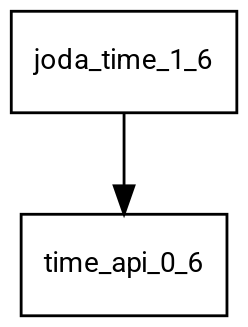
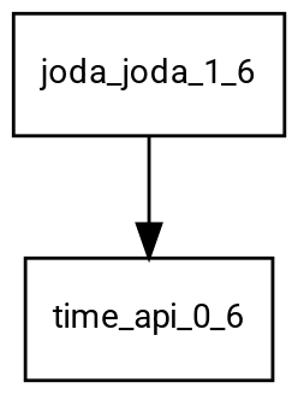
  digraph {
    fontname=Roboto
    node [fontsize=10.0 shape=box fontname=Roboto]
-   joda_time_1_6
+   joda_time_1_6 [label=joda_joda_1_6]
    time_api_0_6
    joda_time_1_6 -> time_api_0_6 [fontname=Roboto]
  }
